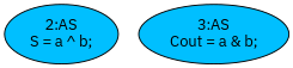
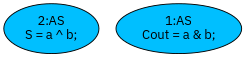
  strict digraph {
    fontname="IBM Plex Sans"
    node [fillcolor=deepskyblue statements="[]" style=filled typ=Assign use_var="['a', 'b']" fontname="IBM Plex Sans"]
    n1 [ast="<pyverilog.vparser.ast.Assign object at 0x7f51a20a8dd0>" def_var="['S']" label="2:AS\nS = a ^ b;"]
-   n2 [ast="<pyverilog.vparser.ast.Assign object at 0x7f51a2064b90>" def_var="['Cout']" label="3:AS\nCout = a & b;"]
+   n2 [ast="<pyverilog.vparser.ast.Assign object at 0x7f51a2064b90>" def_var="['Cout']" label="1:AS\nCout = a & b;"]
  }
